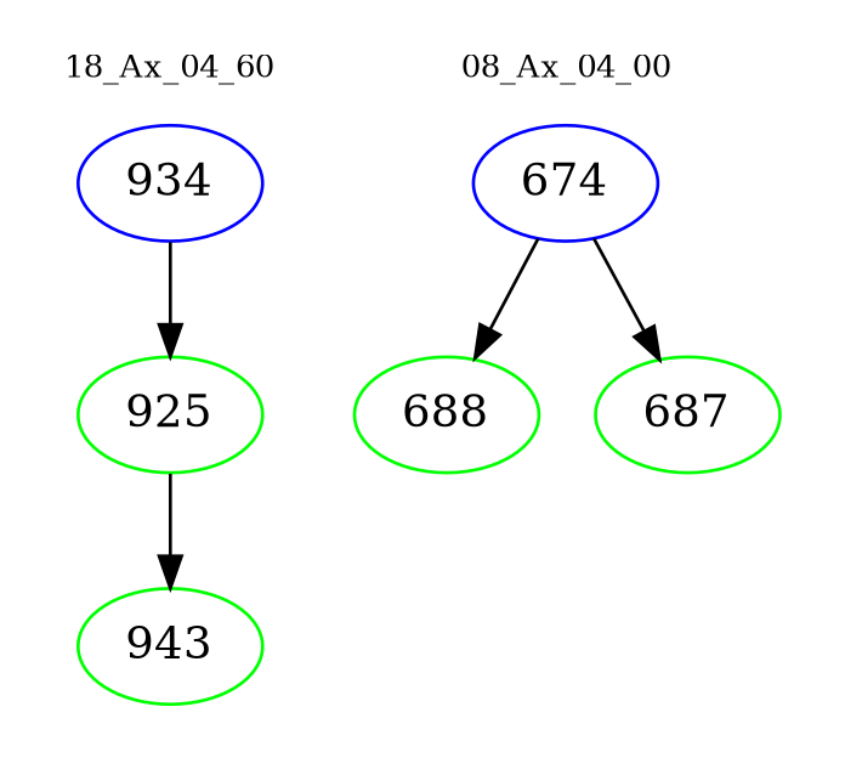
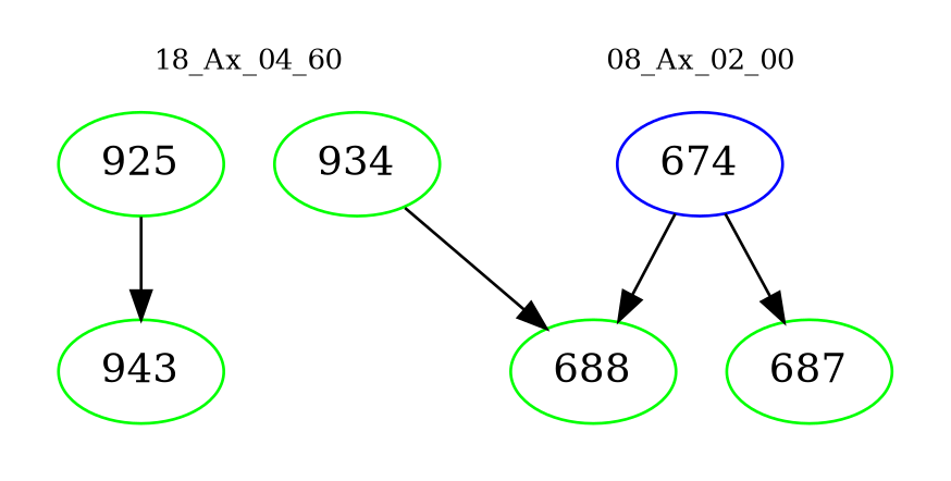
  digraph {
    node [color=green]
    edge [color=black]
-   n1 [color=blue label=934]
+   n1 [label=934]
    n2 [label=925]
    n3 [label=943]
    n4 [color=blue label=674]
    n5 [label=688]
    n6 [label=687]
    subgraph cluster_1 {
      color=white
      fontsize=10
      label="18_Ax_04_60"
      n1
      n2
      n3
    }
    subgraph cluster_2 {
      color=white
      fontsize=10
-     label="08_Ax_04_00"
+     label="08_Ax_02_00"
      n4
      n5
      n6
    }
-   n1 -> n2
+   n1 -> n5
    n2 -> n3
    n4 -> n5
    n4 -> n6
  }
